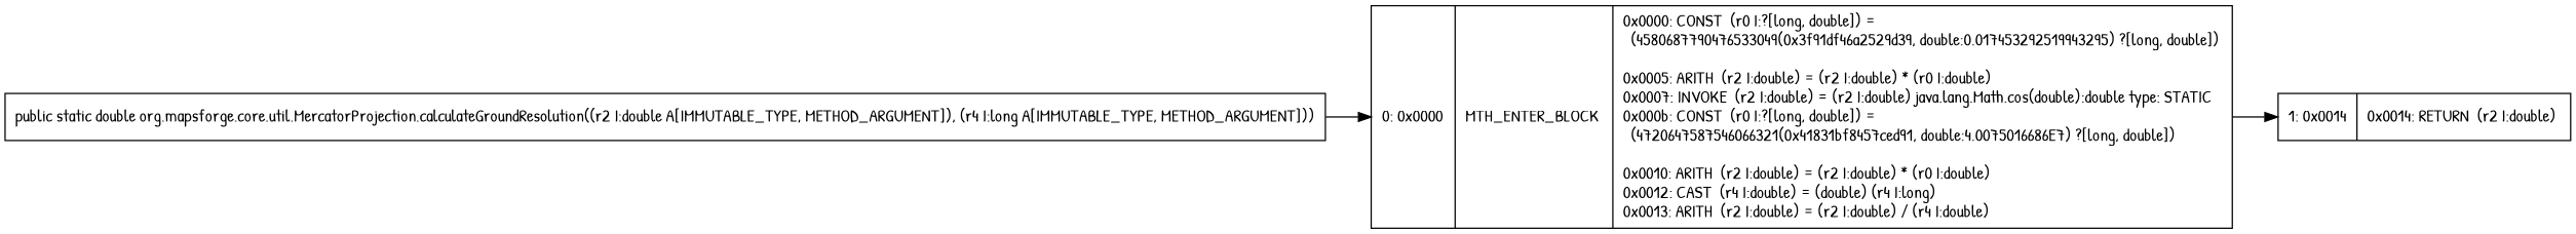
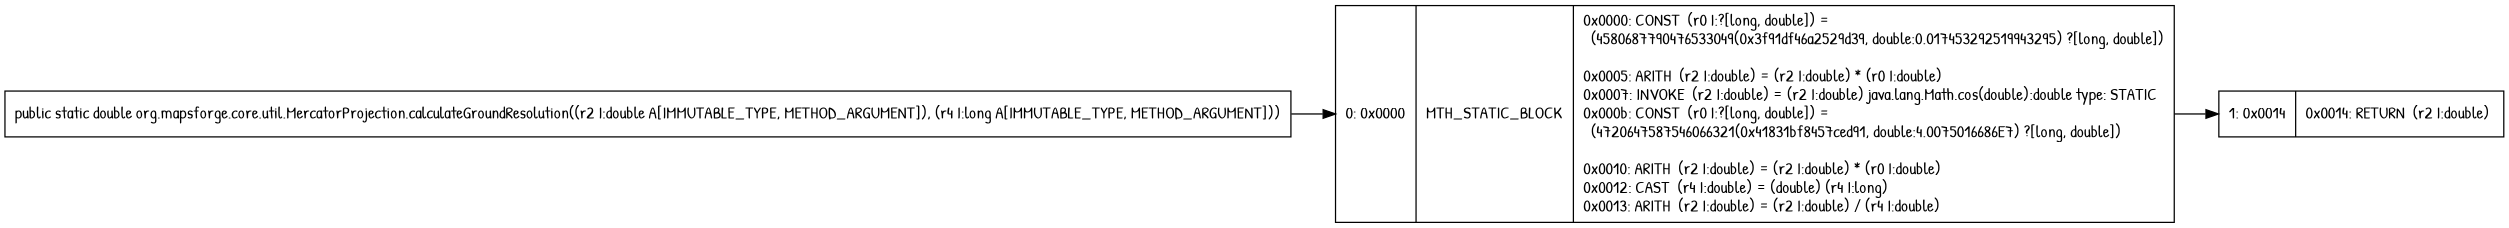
  digraph {
    rankdir=LR
    fontname="Patrick Hand"
    node [shape=record fontname="Patrick Hand"]
    edge [fontname="Patrick Hand"]
-   n1 [label="{0\:\ 0x0000|MTH_ENTER_BLOCK\l|0x0000: CONST  (r0 I:?[long, double]) = \l  (4580687790476533049(0x3f91df46a2529d39, double:0.017453292519943295) ?[long, double])\l \l0x0005: ARITH  (r2 I:double) = (r2 I:double) * (r0 I:double) \l0x0007: INVOKE  (r2 I:double) = (r2 I:double) java.lang.Math.cos(double):double type: STATIC \l0x000b: CONST  (r0 I:?[long, double]) = \l  (4720647587546066321(0x41831bf8457ced91, double:4.0075016686E7) ?[long, double])\l \l0x0010: ARITH  (r2 I:double) = (r2 I:double) * (r0 I:double) \l0x0012: CAST  (r4 I:double) = (double) (r4 I:long) \l0x0013: ARITH  (r2 I:double) = (r2 I:double) \/ (r4 I:double) \l}"]
+   n1 [label="{0\:\ 0x0000|MTH_STATIC_BLOCK\l|0x0000: CONST  (r0 I:?[long, double]) = \l  (4580687790476533049(0x3f91df46a2529d39, double:0.017453292519943295) ?[long, double])\l \l0x0005: ARITH  (r2 I:double) = (r2 I:double) * (r0 I:double) \l0x0007: INVOKE  (r2 I:double) = (r2 I:double) java.lang.Math.cos(double):double type: STATIC \l0x000b: CONST  (r0 I:?[long, double]) = \l  (4720647587546066321(0x41831bf8457ced91, double:4.0075016686E7) ?[long, double])\l \l0x0010: ARITH  (r2 I:double) = (r2 I:double) * (r0 I:double) \l0x0012: CAST  (r4 I:double) = (double) (r4 I:long) \l0x0013: ARITH  (r2 I:double) = (r2 I:double) \/ (r4 I:double) \l}"]
    n2 [label="{1\:\ 0x0014|0x0014: RETURN  (r2 I:double) \l}"]
    n3 [label="{public static double org.mapsforge.core.util.MercatorProjection.calculateGroundResolution((r2 I:double A[IMMUTABLE_TYPE, METHOD_ARGUMENT]), (r4 I:long A[IMMUTABLE_TYPE, METHOD_ARGUMENT])) }"]
    n1 -> n2
    n3 -> n1
  }
